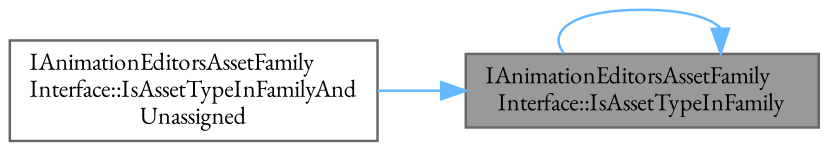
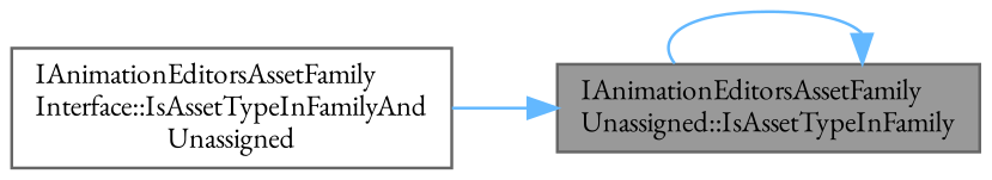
  digraph {
    rankdir=RL
    fontname="EB Garamond"
    node [fontname="EB Garamond" fontsize=10 shape=box style=filled]
    edge [color=steelblue1 dir=back fontname="EB Garamond" fontsize=10 labelfontname=Helvetica labelfontsize=10 style=solid]
-   n1 [color=gray40 fillcolor=grey60 fontcolor=black height=0.2 label="IAnimationEditorsAssetFamily\lInterface::IsAssetTypeInFamily" width=0.4]
+   n1 [color=gray40 fillcolor=grey60 fontcolor=black height=0.2 label="IAnimationEditorsAssetFamily\lUnassigned::IsAssetTypeInFamily" width=0.4]
    n2 [color=grey40 fillcolor=white height=0.2 label="IAnimationEditorsAssetFamily\lInterface::IsAssetTypeInFamilyAnd\lUnassigned" width=0.4]
    n1 -> n1
    n1 -> n2
  }
